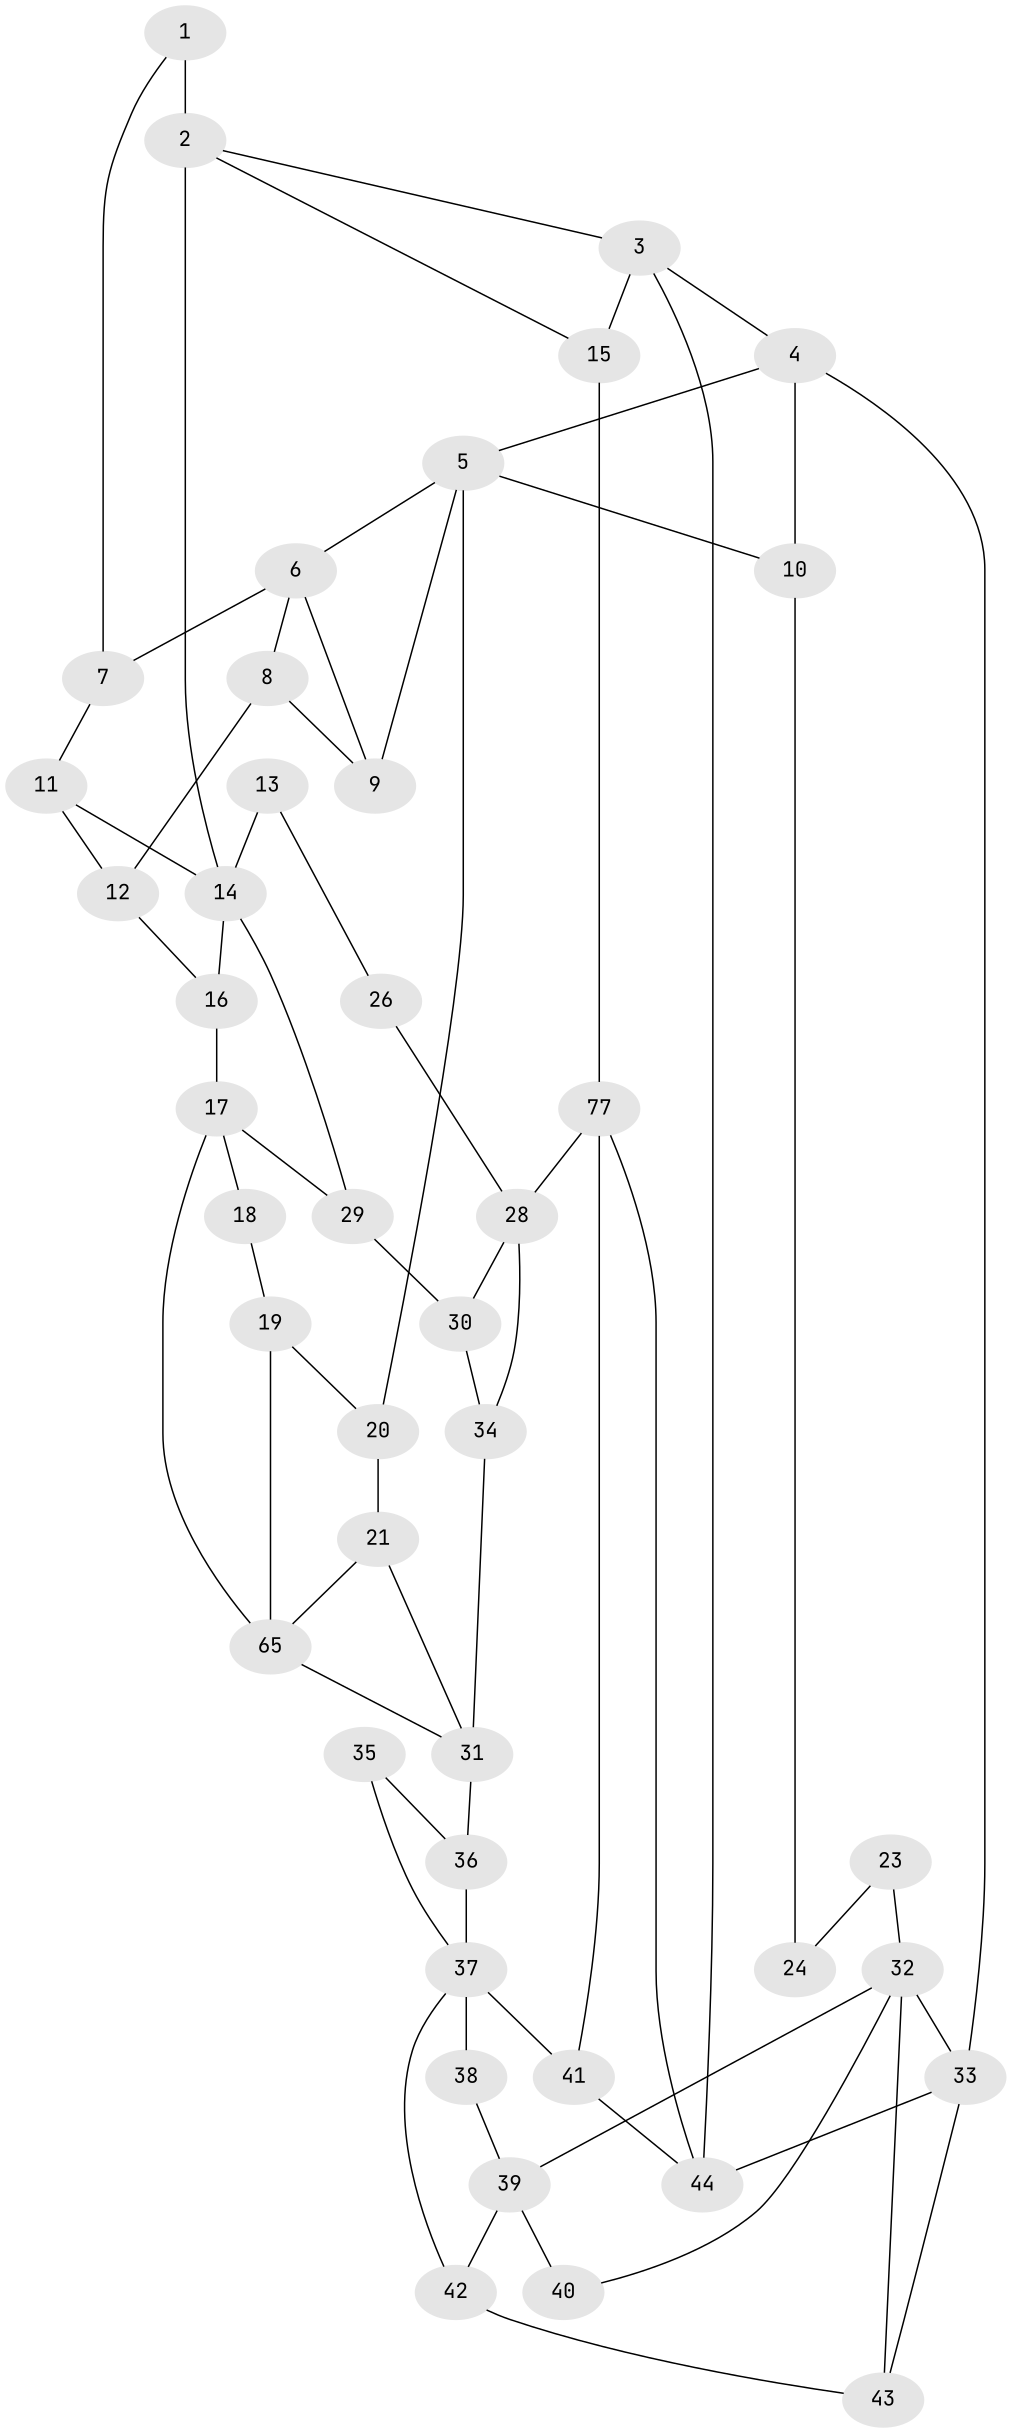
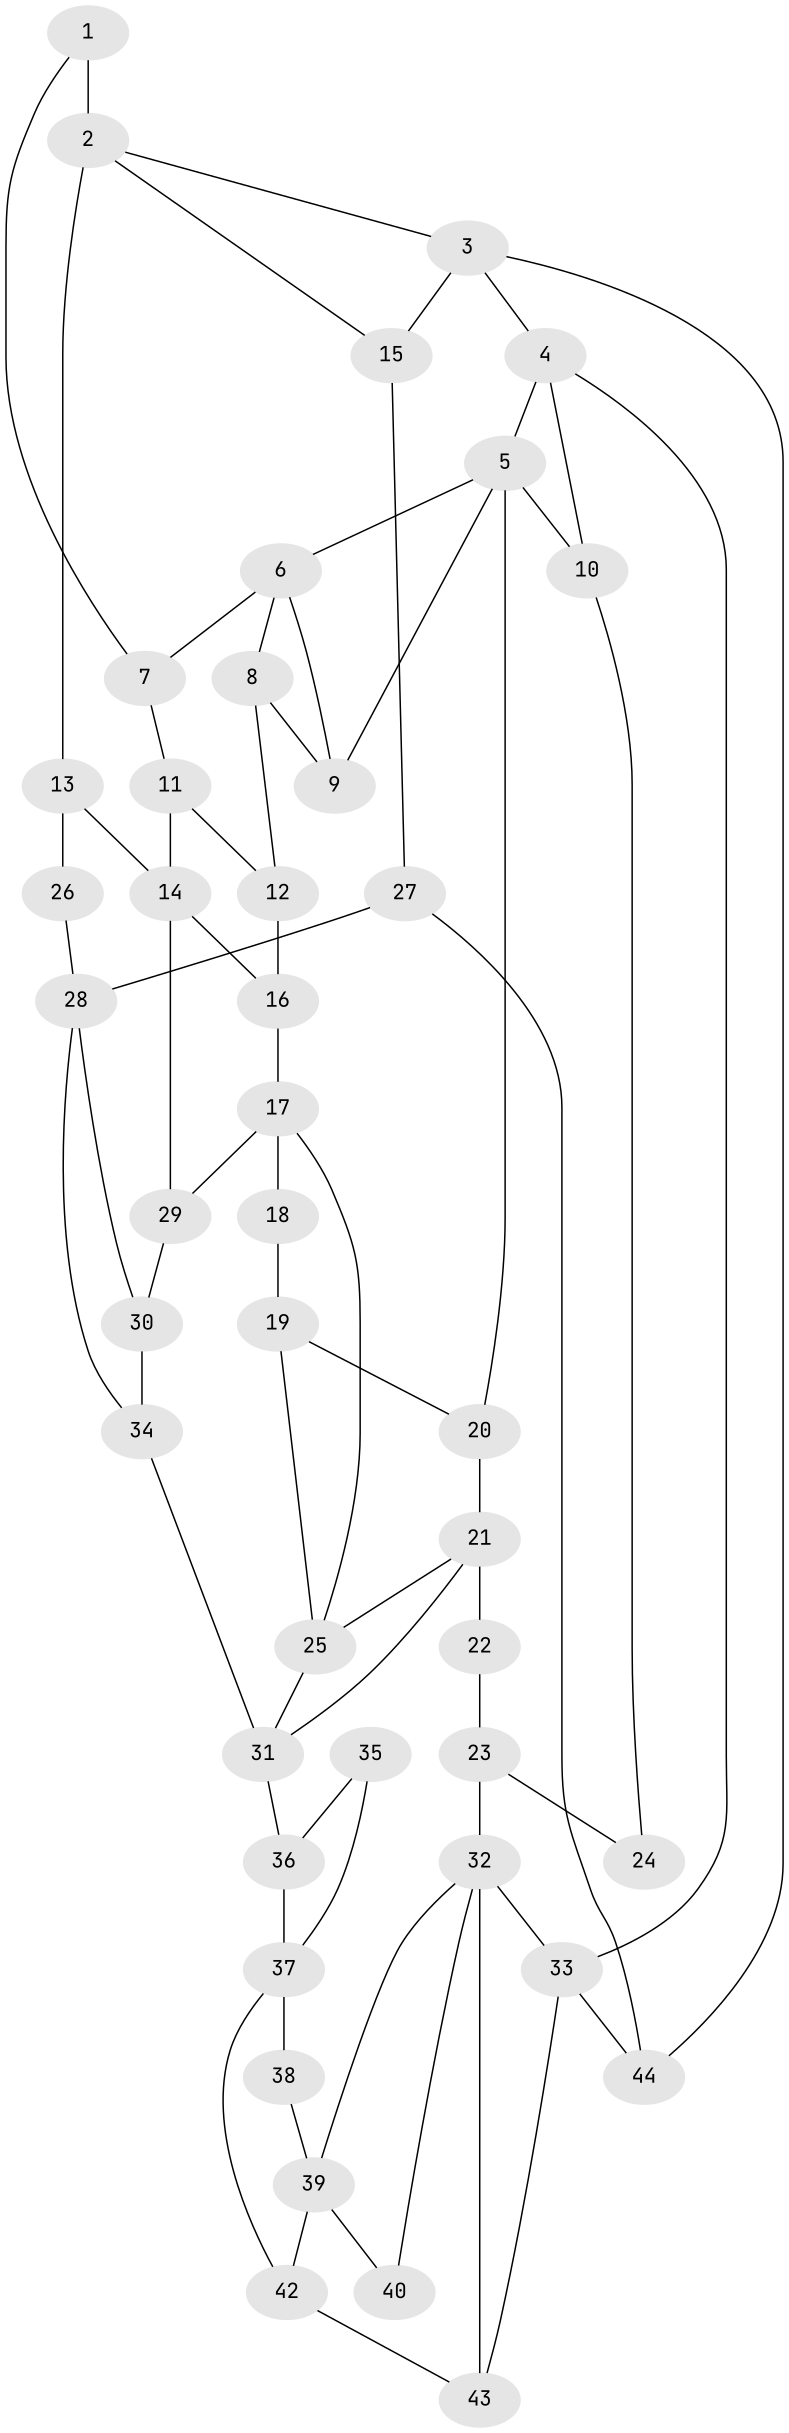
  graph {
    fontname="JetBrains Mono"
    node [color=gray90 fontname="JetBrains Mono" style=filled]
    edge [fontname="JetBrains Mono" weight=1.0]
    1
    2
    7
    3
    13
    15
    11
    4
    44
    14
    26
-   27 [label=77]
+   27
    5
    10
    33
    6
    9
    20
    24
    43
    8
    21
    12
    16
    29
    17
    28
    30
-   41
    18
-   25 [label=65]
+   25
    19
    31
+   22
    23
    36
    32
    39
    40
    34
    37
    42
    35
    38
    1 -- 2 [weight=2.0]
    1 -- 7
    2 -- 3
-   2 -- 14 [weight=2.0]
+   2 -- 13 [weight=2.0]
    2 -- 15
    7 -- 11
    3 -- 15
    3 -- 4
    3 -- 44
    13 -- 14 [weight=2.0]
    13 -- 26 [weight=2.0]
    15 -- 27
    11 -- 14
    11 -- 12
    4 -- 5
    4 -- 10
    4 -- 33
    14 -- 16
    14 -- 29
    26 -- 28 [weight=2.0]
    27 -- 44
    27 -- 28 [weight=2.0]
-   27 -- 41 [weight=2.0]
    5 -- 10
    5 -- 6
    5 -- 9
    5 -- 20 [weight=2.0]
    10 -- 24
    33 -- 44
    33 -- 43
    6 -- 7
    6 -- 9
    6 -- 8
    20 -- 21
    8 -- 9
    8 -- 12
    21 -- 25
    21 -- 31
+   21 -- 22 [weight=2.0]
    12 -- 16
    16 -- 17
    29 -- 30
    17 -- 29
    17 -- 18 [weight=2.0]
    17 -- 25 [weight=2.0]
    28 -- 30
    28 -- 34
    30 -- 34
-   41 -- 44
    18 -- 19
    25 -- 31
    19 -- 20
    19 -- 25
    31 -- 36
+   22 -- 23 [weight=2.0]
    23 -- 24 [weight=2.0]
    23 -- 32 [weight=2.0]
    36 -- 37
    32 -- 33
    32 -- 43
    32 -- 39
    32 -- 40
    39 -- 40 [weight=2.0]
    39 -- 42
    34 -- 31
-   37 -- 41 [weight=2.0]
    37 -- 42
    37 -- 38
    42 -- 43
    35 -- 36
    35 -- 37
    38 -- 39 [weight=2.0]
  }
